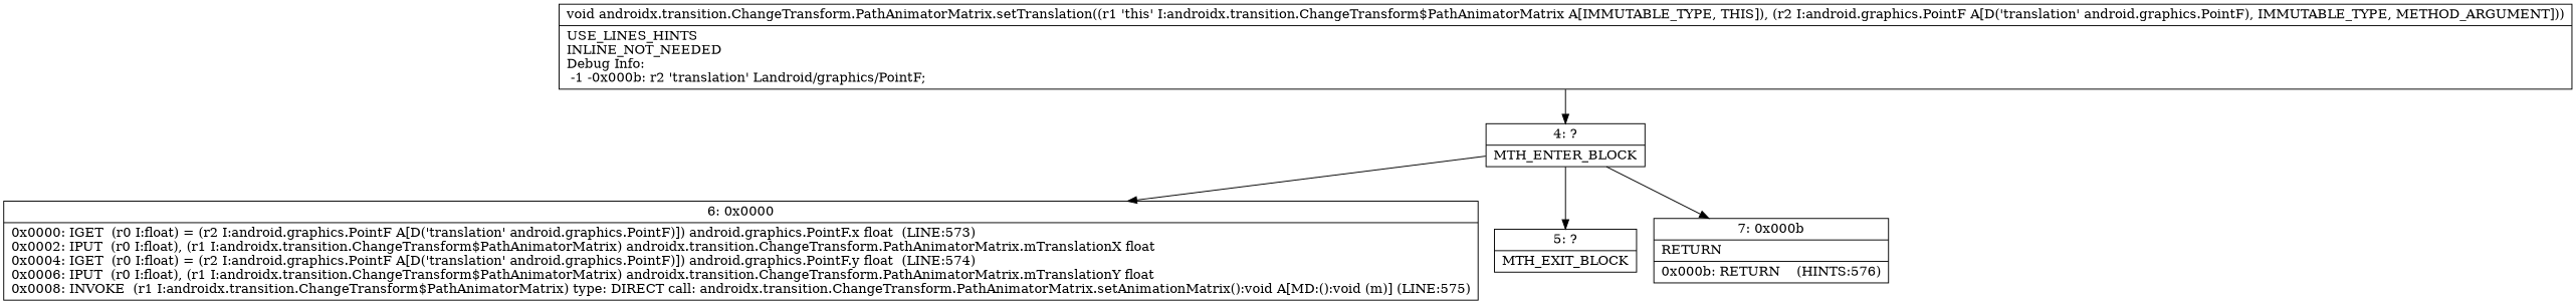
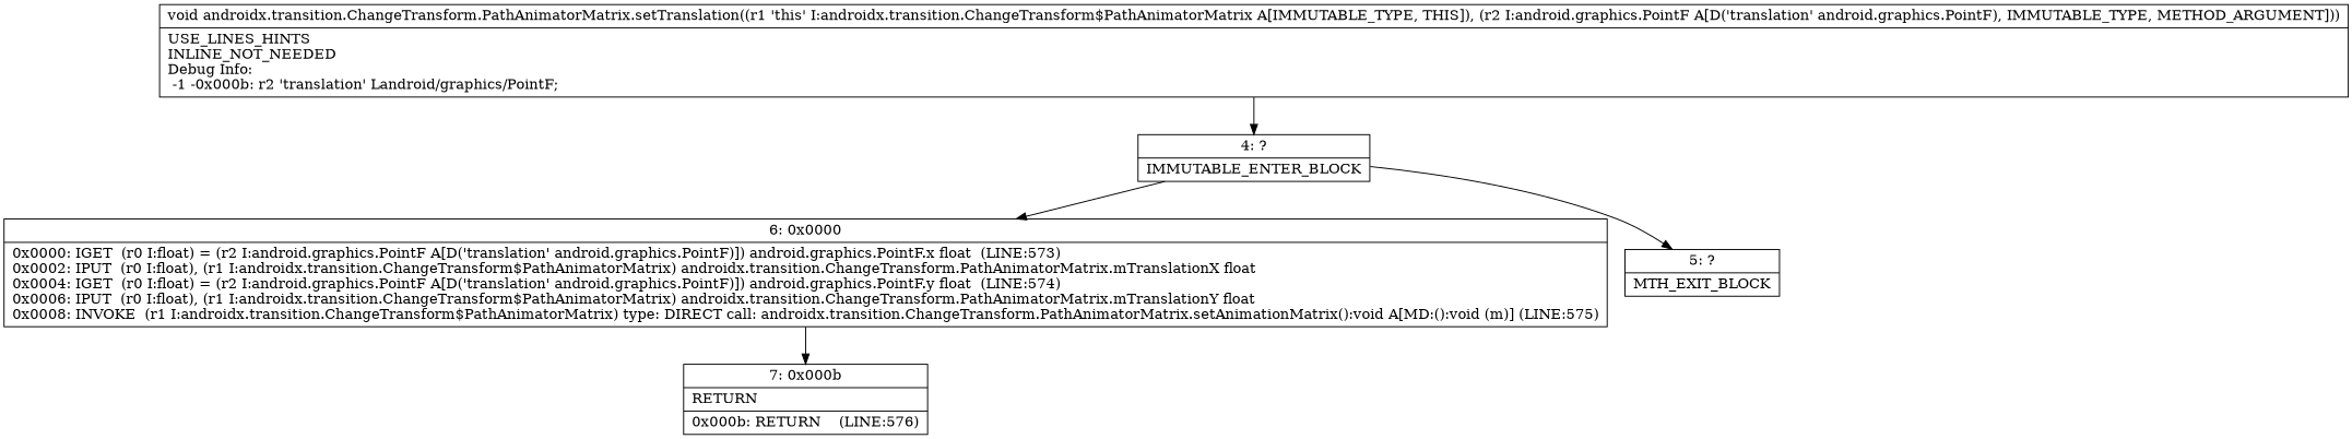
  digraph {
    node [shape=record]
-   n1 [label="{4\:\ ?|MTH_ENTER_BLOCK\l}"]
+   n1 [label="{4\:\ ?|IMMUTABLE_ENTER_BLOCK\l}"]
    n2 [label="{6\:\ 0x0000|0x0000: IGET  (r0 I:float) = (r2 I:android.graphics.PointF A[D('translation' android.graphics.PointF)]) android.graphics.PointF.x float  (LINE:573)\l0x0002: IPUT  (r0 I:float), (r1 I:androidx.transition.ChangeTransform$PathAnimatorMatrix) androidx.transition.ChangeTransform.PathAnimatorMatrix.mTranslationX float \l0x0004: IGET  (r0 I:float) = (r2 I:android.graphics.PointF A[D('translation' android.graphics.PointF)]) android.graphics.PointF.y float  (LINE:574)\l0x0006: IPUT  (r0 I:float), (r1 I:androidx.transition.ChangeTransform$PathAnimatorMatrix) androidx.transition.ChangeTransform.PathAnimatorMatrix.mTranslationY float \l0x0008: INVOKE  (r1 I:androidx.transition.ChangeTransform$PathAnimatorMatrix) type: DIRECT call: androidx.transition.ChangeTransform.PathAnimatorMatrix.setAnimationMatrix():void A[MD:():void (m)] (LINE:575)\l}"]
    n3 [label="{5\:\ ?|MTH_EXIT_BLOCK\l}"]
-   n4 [label="{7\:\ 0x000b|RETURN\l|0x000b: RETURN    (HINTS:576)\l}"]
+   n4 [label="{7\:\ 0x000b|RETURN\l|0x000b: RETURN    (LINE:576)\l}"]
    n5 [label="{void androidx.transition.ChangeTransform.PathAnimatorMatrix.setTranslation((r1 'this' I:androidx.transition.ChangeTransform$PathAnimatorMatrix A[IMMUTABLE_TYPE, THIS]), (r2 I:android.graphics.PointF A[D('translation' android.graphics.PointF), IMMUTABLE_TYPE, METHOD_ARGUMENT]))  | USE_LINES_HINTS\lINLINE_NOT_NEEDED\lDebug Info:\l  \-1 \-0x000b: r2 'translation' Landroid\/graphics\/PointF;\l}"]
    n1 -> n2
    n1 -> n3
-   n1 -> n4
+   n2 -> n4
    n5 -> n1
  }
